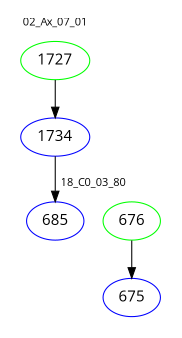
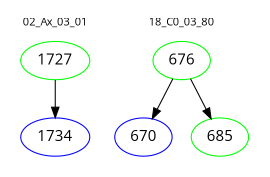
  digraph {
    fontname="Open Sans"
    node [color=blue fontname="Open Sans"]
    edge [color=black fontname="Open Sans"]
    n1 [color=green label=1727]
    n2 [label=1734]
    n3 [color=green label=676]
-   n4 [label=675]
-   n5 [label=685]
+   n4 [label=670]
+   n5 [color=green label=685]
    subgraph cluster_1 {
      color=white
      fontsize=10
-     label="02_Ax_07_01"
+     label="02_Ax_03_01"
      n1
      n2
    }
    subgraph cluster_2 {
      color=white
      fontsize=10
      label="18_C0_03_80"
      n3
      n4
      n5
    }
    n1 -> n2
    n3 -> n4
-   n2 -> n5
+   n3 -> n5
  }
